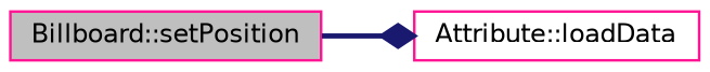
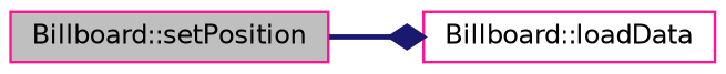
  digraph {
    rankdir=LR
    node [color=deeppink fontname=Helvetica fontsize=10 shape=record style=filled]
    n1 [fillcolor=grey75 fontcolor=black height=0.2 label="Billboard::setPosition" width=0.4]
-   n2 [fillcolor=white height=0.2 label="Attribute::loadData" width=0.4]
+   n2 [fillcolor=white height=0.2 label="Billboard::loadData" width=0.4]
    n1 -> n2 [color=midnightblue fontname=Helvetica fontsize=10 labelfontname=Helvetica labelfontsize=10 style=bold arrowhead=diamond]
  }
